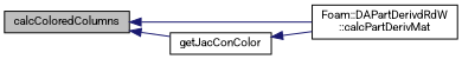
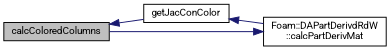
  digraph {
    fontname=Roboto
    rankdir=LR
    node [color=black fontname=Roboto fontsize=10 shape=record]
    edge [color=midnightblue dir=back fontname=Roboto fontsize=10 labelfontname=Helvetica labelfontsize=10 style=solid]
    n1 [fillcolor=grey75 fontcolor=black height=0.2 label=calcColoredColumns style=filled width=0.4]
    n2 [height=0.2 label="Foam::DAPartDerivdRdW\l::calcPartDerivMat" width=0.4]
    n3 [height=0.2 label=getJacConColor width=0.4]
-   n1 -> n2
+   n2 -> n1
    n1 -> n3
    n3 -> n2
  }
